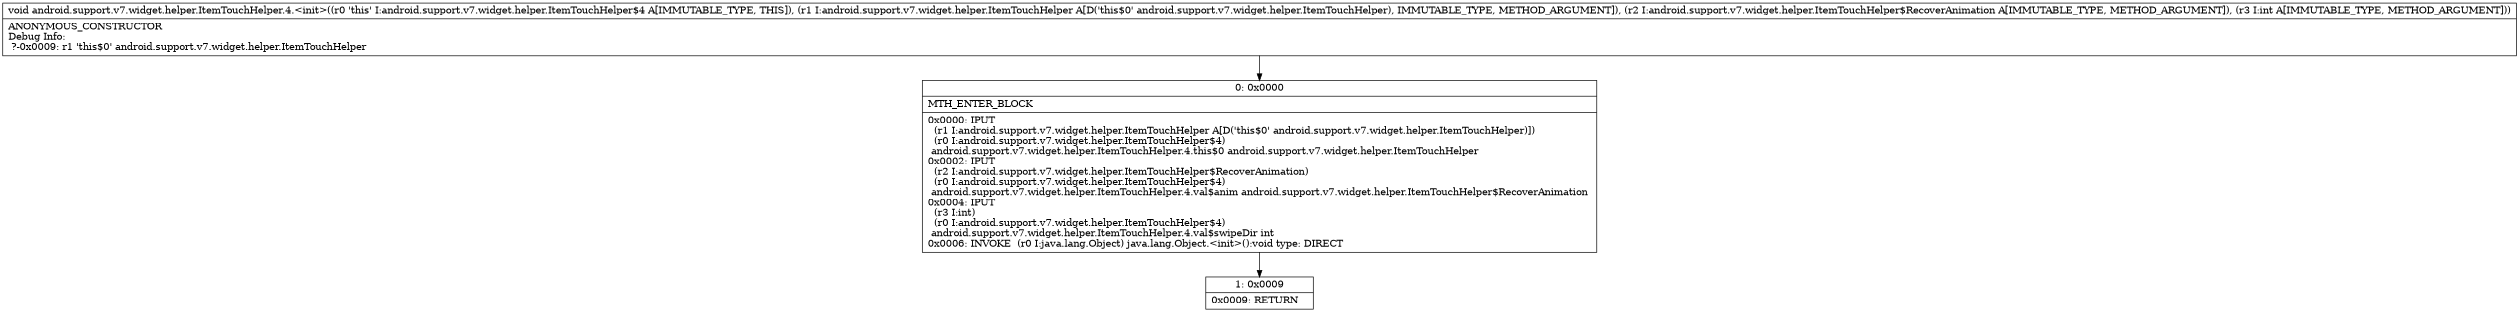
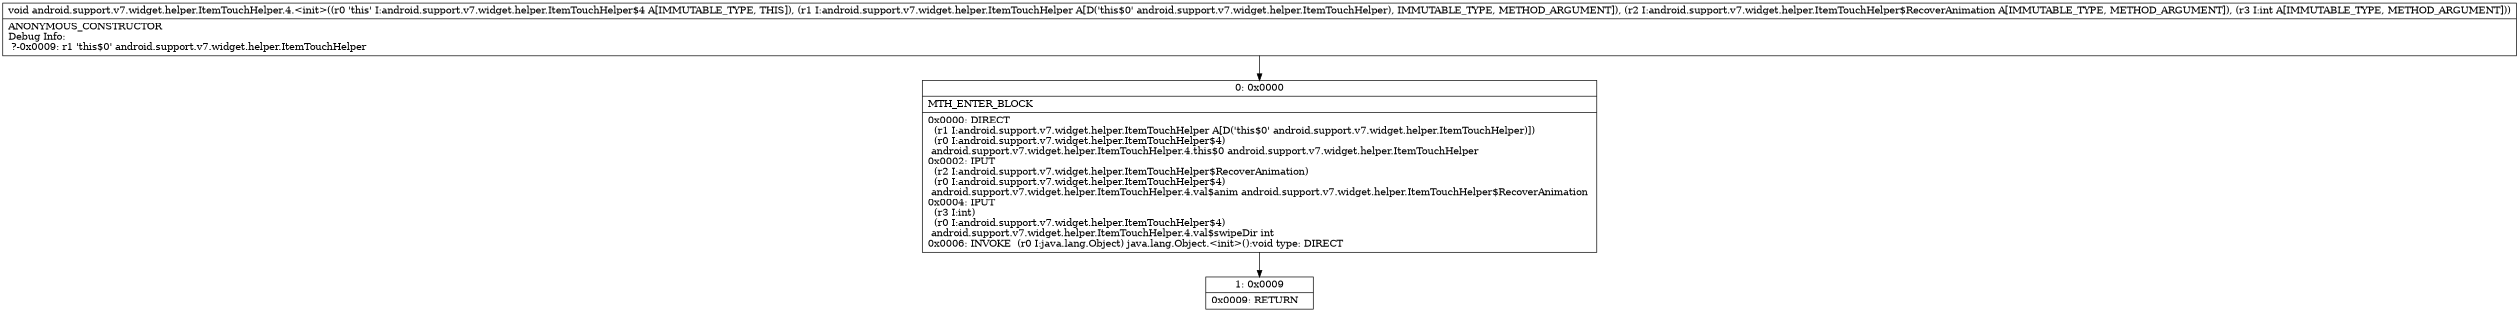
  digraph {
    fontname="DejaVu Serif"
    node [shape=record fontname="DejaVu Serif"]
    edge [fontname="DejaVu Serif"]
-   n1 [label="{0\:\ 0x0000|MTH_ENTER_BLOCK\l|0x0000: IPUT  \l  (r1 I:android.support.v7.widget.helper.ItemTouchHelper A[D('this$0' android.support.v7.widget.helper.ItemTouchHelper)])\l  (r0 I:android.support.v7.widget.helper.ItemTouchHelper$4)\l android.support.v7.widget.helper.ItemTouchHelper.4.this$0 android.support.v7.widget.helper.ItemTouchHelper \l0x0002: IPUT  \l  (r2 I:android.support.v7.widget.helper.ItemTouchHelper$RecoverAnimation)\l  (r0 I:android.support.v7.widget.helper.ItemTouchHelper$4)\l android.support.v7.widget.helper.ItemTouchHelper.4.val$anim android.support.v7.widget.helper.ItemTouchHelper$RecoverAnimation \l0x0004: IPUT  \l  (r3 I:int)\l  (r0 I:android.support.v7.widget.helper.ItemTouchHelper$4)\l android.support.v7.widget.helper.ItemTouchHelper.4.val$swipeDir int \l0x0006: INVOKE  (r0 I:java.lang.Object) java.lang.Object.\<init\>():void type: DIRECT \l}"]
+   n1 [label="{0\:\ 0x0000|MTH_ENTER_BLOCK\l|0x0000: DIRECT  \l  (r1 I:android.support.v7.widget.helper.ItemTouchHelper A[D('this$0' android.support.v7.widget.helper.ItemTouchHelper)])\l  (r0 I:android.support.v7.widget.helper.ItemTouchHelper$4)\l android.support.v7.widget.helper.ItemTouchHelper.4.this$0 android.support.v7.widget.helper.ItemTouchHelper \l0x0002: IPUT  \l  (r2 I:android.support.v7.widget.helper.ItemTouchHelper$RecoverAnimation)\l  (r0 I:android.support.v7.widget.helper.ItemTouchHelper$4)\l android.support.v7.widget.helper.ItemTouchHelper.4.val$anim android.support.v7.widget.helper.ItemTouchHelper$RecoverAnimation \l0x0004: IPUT  \l  (r3 I:int)\l  (r0 I:android.support.v7.widget.helper.ItemTouchHelper$4)\l android.support.v7.widget.helper.ItemTouchHelper.4.val$swipeDir int \l0x0006: INVOKE  (r0 I:java.lang.Object) java.lang.Object.\<init\>():void type: DIRECT \l}"]
    n2 [label="{1\:\ 0x0009|0x0009: RETURN   \l}"]
    n3 [label="{void android.support.v7.widget.helper.ItemTouchHelper.4.\<init\>((r0 'this' I:android.support.v7.widget.helper.ItemTouchHelper$4 A[IMMUTABLE_TYPE, THIS]), (r1 I:android.support.v7.widget.helper.ItemTouchHelper A[D('this$0' android.support.v7.widget.helper.ItemTouchHelper), IMMUTABLE_TYPE, METHOD_ARGUMENT]), (r2 I:android.support.v7.widget.helper.ItemTouchHelper$RecoverAnimation A[IMMUTABLE_TYPE, METHOD_ARGUMENT]), (r3 I:int A[IMMUTABLE_TYPE, METHOD_ARGUMENT]))  | ANONYMOUS_CONSTRUCTOR\lDebug Info:\l  ?\-0x0009: r1 'this$0' android.support.v7.widget.helper.ItemTouchHelper\l}"]
    n1 -> n2
    n3 -> n1
  }
